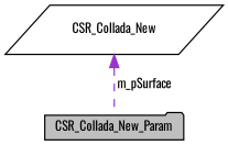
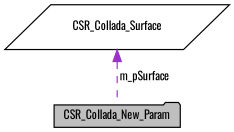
  digraph {
    fontname=Oswald
    node [color=black fontname=Oswald fontsize=10 style=filled]
    n1 [fillcolor=grey75 fontcolor=black height=0.2 label=CSR_Collada_New_Param shape=folder width=0.4]
-   n2 [fillcolor=white height=0.2 label=CSR_Collada_New shape=parallelogram width=0.4]
+   n2 [fillcolor=white height=0.2 label=CSR_Collada_Surface shape=parallelogram width=0.4]
    n2 -> n1 [color=darkorchid3 dir=back fontname=Oswald fontsize=10 label=" m_pSurface" labelfontname=Helvetica labelfontsize=10 style=dashed]
  }
